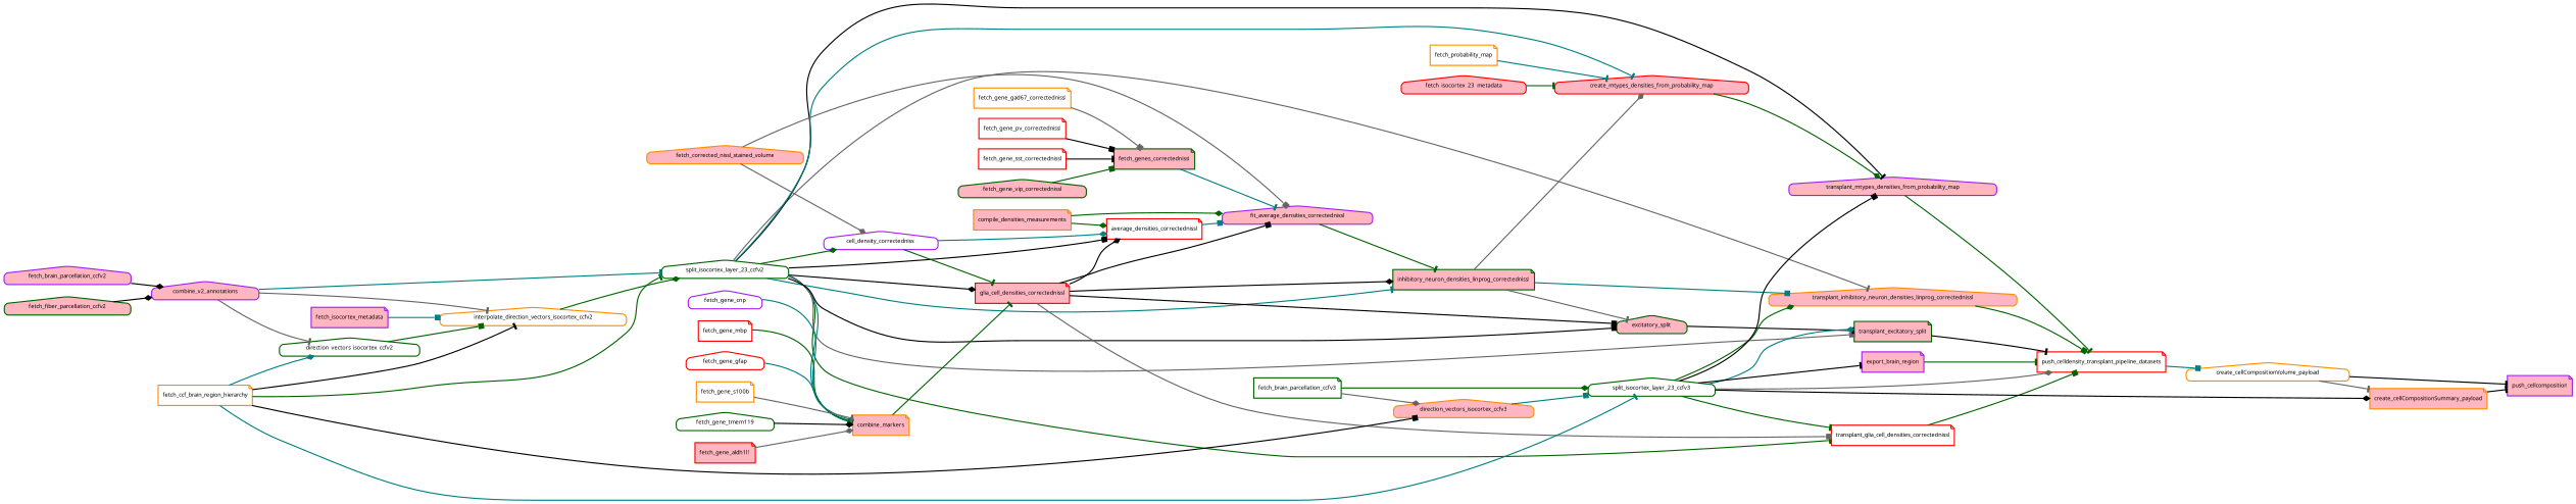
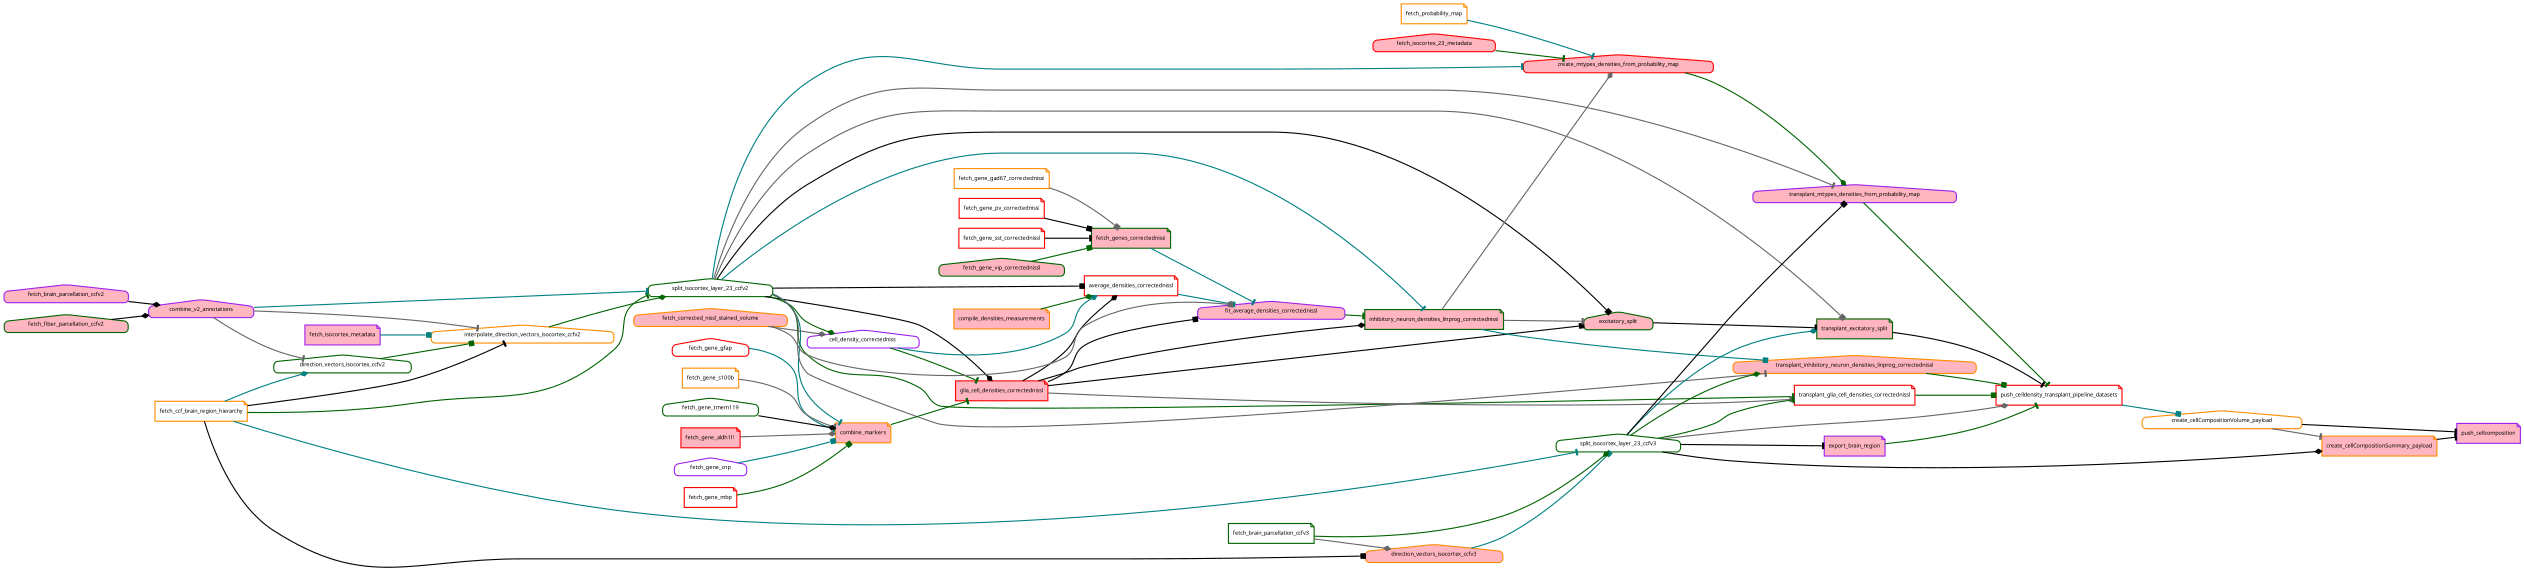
  digraph {
    bgcolor=white
    rankdir=LR
    node [color=darkorange fillcolor=lightpink fontname=sans fontsize=10 penwidth=2 shape=note style="rounded,filled"]
    edge [arrowhead=tee color=black penwidth=2]
    n1 [color=purple label=push_cellcomposition]
    n2 [fillcolor=white label=create_cellCompositionVolume_payload shape=house]
    n3 [label=create_cellCompositionSummary_payload]
    n4 [color=red fillcolor=white label=push_celldensity_transplant_pipeline_datasets]
    n5 [color=red fillcolor=white label=transplant_glia_cell_densities_correctednissl]
    n6 [color=darkgreen fillcolor=white label=split_isocortex_layer_23_ccfv2 shape=house]
    n7 [color=red label=glia_cell_densities_correctednissl]
    n8 [color=purple fillcolor=white label=cell_density_correctednissl shape=house]
    n9 [label=combine_markers]
    n10 [label=transplant_inhibitory_neuron_densities_linprog_correctednissl shape=house]
    n11 [color=darkgreen label=inhibitory_neuron_densities_linprog_correctednissl]
    n12 [color=red fillcolor=white label=average_densities_correctednissl]
    n13 [color=darkgreen label=transplant_excitatory_split]
    n14 [color=darkgreen label=excitatory_split shape=house]
    n15 [color=purple label=transplant_mtypes_densities_from_probability_map shape=house]
    n16 [color=red label=create_mtypes_densities_from_probability_map shape=house]
    n17 [color=purple label=fit_average_densities_correctednissl shape=house]
    n18 [fillcolor=white label=fetch_ccf_brain_region_hierarchy]
    n19 [fillcolor=white label=interpolate_direction_vectors_isocortex_ccfv2 shape=house]
    n20 [color=darkgreen fillcolor=white label=direction_vectors_isocortex_ccfv2 shape=house]
    n21 [color=darkgreen fillcolor=white label=split_isocortex_layer_23_ccfv3 shape=house]
    n22 [label=direction_vectors_isocortex_ccfv3 shape=house]
    n23 [color=purple label=export_brain_region]
    n24 [color=purple label=combine_v2_annotations shape=house]
    n25 [color=purple label=fetch_brain_parcellation_ccfv2 shape=house]
    n26 [color=darkgreen label=fetch_fiber_parcellation_ccfv2 shape=house]
    n27 [color=purple label=fetch_isocortex_metadata]
    n28 [color=darkgreen fillcolor=white label=fetch_brain_parcellation_ccfv3]
    n29 [label=fetch_corrected_nissl_stained_volume shape=house]
    n30 [color=red label=fetch_gene_aldh1l1]
    n31 [color=purple fillcolor=white label=fetch_gene_cnp shape=house]
    n32 [color=red fillcolor=white label=fetch_gene_mbp]
    n33 [color=red fillcolor=white label=fetch_gene_gfap shape=house]
    n34 [fillcolor=white label=fetch_gene_s100b]
    n35 [color=darkgreen fillcolor=white label=fetch_gene_tmem119 shape=house]
    n36 [color=darkgreen label=fetch_genes_correctednissl]
    n37 [color=red fillcolor=white label=fetch_gene_pv_correctednissl]
    n38 [color=red fillcolor=white label=fetch_gene_sst_correctednissl]
    n39 [color=darkgreen label=fetch_gene_vip_correctednissl shape=house]
    n40 [fillcolor=white label=fetch_gene_gad67_correctednissl]
    n41 [label=compile_densities_measurements]
    n42 [fillcolor=white label=fetch_probability_map]
    n43 [color=red label=fetch_isocortex_23_metadata shape=house]
    n2 -> n1
    n2 -> n3 [color=gray40]
    n3 -> n1
    n4 -> n2 [arrowhead=box color=teal]
    n5 -> n4 [arrowhead=box color=darkgreen]
    n6 -> n5 [color=darkgreen]
    n6 -> n7 [arrowhead=diamond]
    n6 -> n8 [arrowhead=diamond color=darkgreen]
    n6 -> n9 [color=teal]
    n6 -> n10 [color=gray40]
    n6 -> n11 [color=teal]
    n6 -> n12 [arrowhead=box]
    n6 -> n13 [arrowhead=box color=gray40]
    n6 -> n14 [arrowhead=box]
-   n6 -> n15
+   n6 -> n15 [color=gray40]
    n6 -> n16 [color=teal]
    n7 -> n5 [arrowhead=box color=gray40]
    n7 -> n11 [arrowhead=diamond]
    n7 -> n12 [arrowhead=diamond]
    n7 -> n14 [arrowhead=box]
    n7 -> n17 [arrowhead=box]
    n8 -> n7 [color=darkgreen]
    n8 -> n12 [arrowhead=diamond color=teal]
    n9 -> n7 [color=darkgreen]
    n10 -> n4 [arrowhead=box color=darkgreen]
    n11 -> n10 [arrowhead=box color=teal]
    n11 -> n14 [color=gray40]
    n11 -> n16 [arrowhead=diamond color=gray40]
    n12 -> n17 [arrowhead=box color=teal]
    n13 -> n4
    n14 -> n13
    n15 -> n4 [color=darkgreen]
    n16 -> n15 [arrowhead=diamond color=darkgreen]
    n17 -> n11 [color=darkgreen]
    n18 -> n6 [color=darkgreen]
    n18 -> n19
    n18 -> n20 [arrowhead=diamond color=teal]
    n18 -> n21 [color=teal]
    n18 -> n22 [arrowhead=box]
    n19 -> n6 [arrowhead=diamond color=darkgreen]
    n20 -> n19 [arrowhead=box color=darkgreen]
    n21 -> n3 [arrowhead=diamond]
    n21 -> n4 [arrowhead=diamond color=gray40]
    n21 -> n5 [color=darkgreen]
    n21 -> n10 [arrowhead=diamond color=darkgreen]
    n21 -> n13 [arrowhead=diamond color=teal]
    n21 -> n15 [arrowhead=box]
    n21 -> n23
    n22 -> n21 [arrowhead=box color=teal]
    n23 -> n4 [color=darkgreen]
    n24 -> n6 [color=teal]
    n24 -> n19 [color=gray40]
    n24 -> n20 [color=gray40]
    n25 -> n24 [arrowhead=diamond]
    n26 -> n24 [arrowhead=diamond]
    n27 -> n19 [arrowhead=box color=teal]
    n28 -> n21 [arrowhead=diamond color=darkgreen]
    n28 -> n22 [arrowhead=diamond color=gray40]
    n29 -> n8 [arrowhead=diamond color=gray40]
    n29 -> n17 [arrowhead=box color=gray40]
    n30 -> n9 [arrowhead=diamond color=gray40]
    n31 -> n9 [arrowhead=box color=teal]
    n32 -> n9 [arrowhead=box color=darkgreen]
    n33 -> n9 [color=teal]
    n34 -> n9 [color=gray40]
    n35 -> n9 [arrowhead=diamond]
    n36 -> n17 [color=teal]
    n37 -> n36 [arrowhead=box]
    n38 -> n36
    n39 -> n36 [arrowhead=box color=darkgreen]
    n40 -> n36 [arrowhead=box color=gray40]
    n41 -> n12 [arrowhead=diamond color=darkgreen]
-   n41 -> n17 [arrowhead=diamond color=darkgreen]
    n42 -> n16 [color=teal]
    n43 -> n16 [color=darkgreen]
  }
